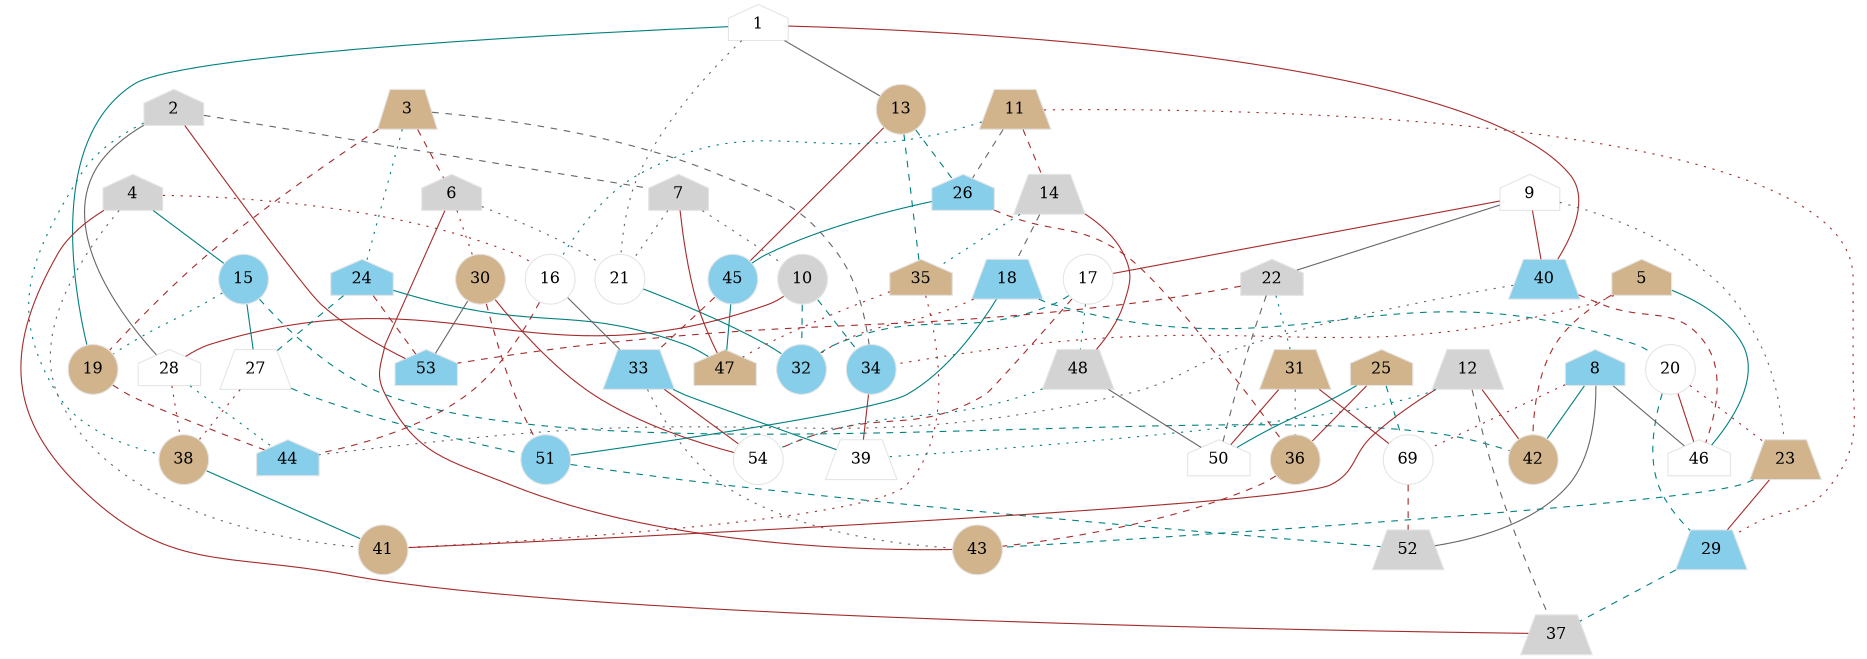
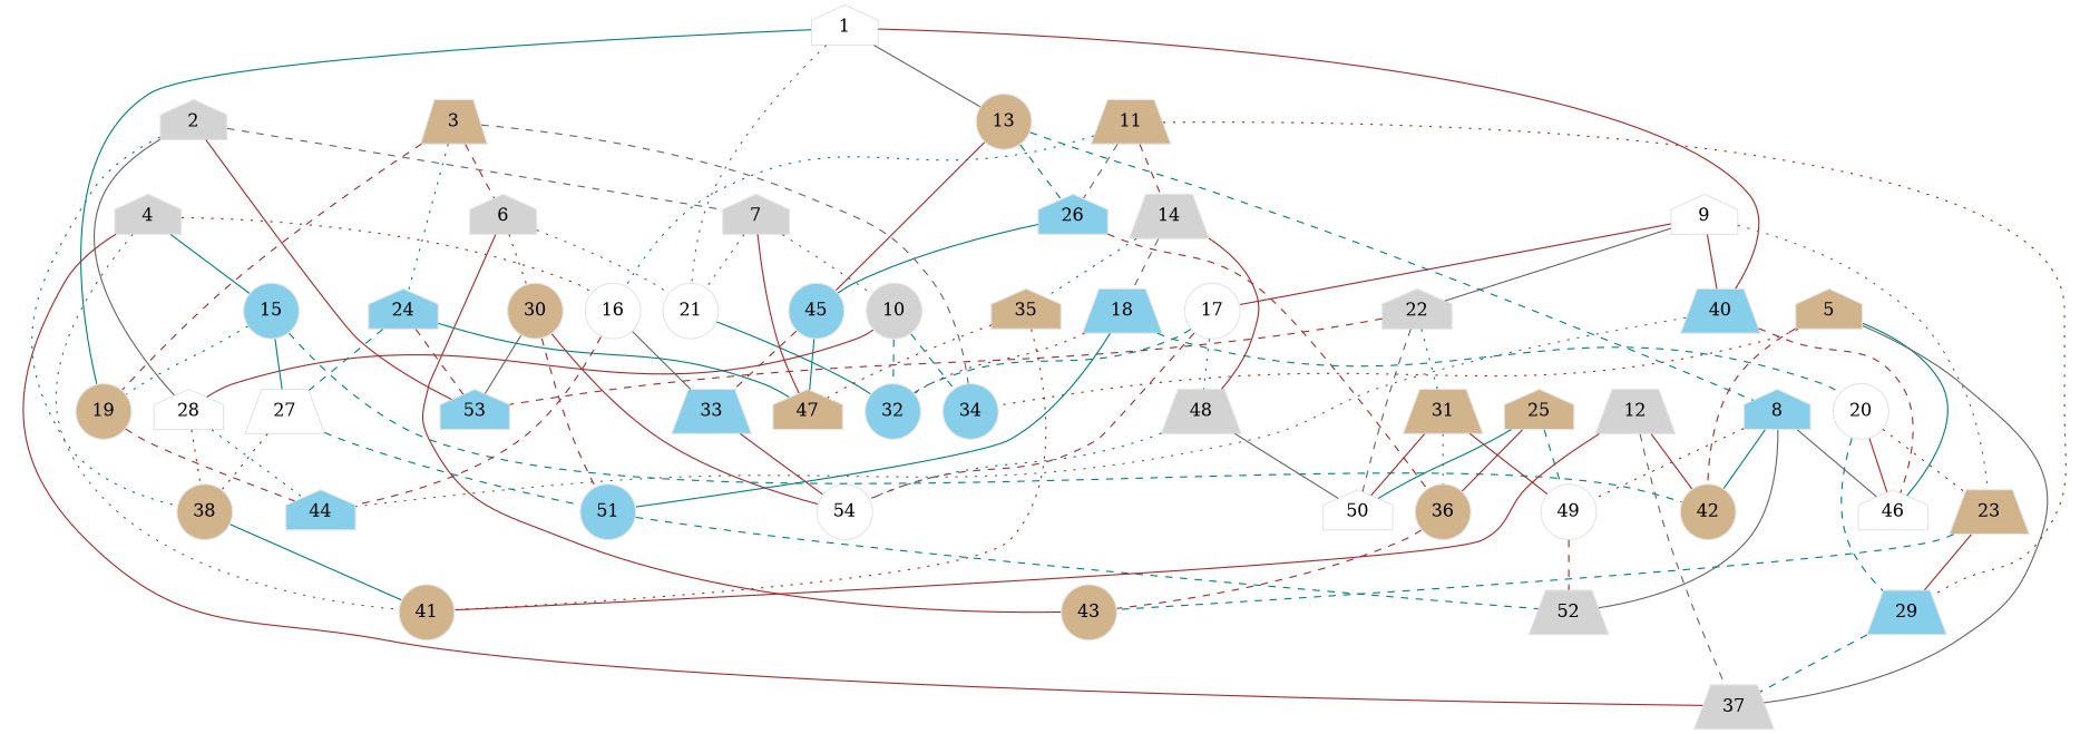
  graph {
    node [color=gray90 fillcolor=tan shape=circle style=filled]
    edge [color=brown style=solid]
    1 [fillcolor=white shape=house]
    13
    19
    21 [fillcolor=white]
    40 [fillcolor=skyblue shape=trapezium]
    26 [fillcolor=skyblue shape=house]
    35 [shape=house]
    45 [fillcolor=skyblue]
    44 [fillcolor=skyblue shape=house]
    32 [fillcolor=skyblue]
    46 [fillcolor=white shape=house]
    2 [fillcolor=lightgrey shape=house]
    7 [fillcolor=lightgrey shape=house]
    28 [fillcolor=white shape=house]
    38
    53 [fillcolor=skyblue shape=house]
    10 [fillcolor=lightgrey]
    47 [shape=house]
    41
    3 [shape=trapezium]
    6 [fillcolor=lightgrey shape=house]
    24 [fillcolor=skyblue shape=house]
    34 [fillcolor=skyblue]
    30
    43
    27 [fillcolor=white shape=trapezium]
-   39 [fillcolor=white shape=trapezium]
    4 [fillcolor=lightgrey shape=house]
    15 [fillcolor=skyblue]
    16 [fillcolor=white]
    37 [fillcolor=lightgrey shape=trapezium]
    42
    33 [fillcolor=skyblue shape=trapezium]
    5 [shape=house]
    54 [fillcolor=white]
    51 [fillcolor=skyblue]
    8 [fillcolor=skyblue shape=house]
-   49 [fillcolor=white label=69]
+   49 [fillcolor=white]
    52 [fillcolor=lightgrey shape=trapezium]
    9 [fillcolor=white shape=house]
    17 [fillcolor=white]
    22 [fillcolor=lightgrey shape=house]
    23 [shape=trapezium]
    48 [fillcolor=lightgrey shape=trapezium]
    31 [shape=trapezium]
    50 [fillcolor=white shape=house]
    29 [fillcolor=skyblue shape=trapezium]
    11 [shape=trapezium]
    14 [fillcolor=lightgrey shape=trapezium]
    18 [fillcolor=skyblue shape=trapezium]
    36
    12 [fillcolor=lightgrey shape=trapezium]
    20 [fillcolor=white]
    25 [shape=house]
    1 -- 13 [color=gray40]
    1 -- 19 [color=teal]
    1 -- 21 [color=gray40 style=dotted]
    1 -- 40
    13 -- 26 [color=teal style=dashed]
-   13 -- 35 [color=teal style=dashed]
+   13 -- 8 [color=teal style=dashed]
    13 -- 45
    19 -- 44 [style=dashed]
    21 -- 32 [color=teal]
    40 -- 44 [color=gray40 style=dotted]
    40 -- 46 [style=dashed]
    26 -- 45 [color=teal]
    26 -- 36 [style=dashed]
    35 -- 47 [style=dotted]
    35 -- 41 [style=dotted]
    45 -- 47 [color=teal]
    45 -- 33 [style=dashed]
    2 -- 7 [color=gray40 style=dashed]
    2 -- 28 [color=gray40]
    2 -- 38 [color=teal style=dotted]
    2 -- 53
    7 -- 21 [color=gray40 style=dotted]
    7 -- 10 [color=gray40 style=dotted]
    7 -- 47
    28 -- 44 [color=teal style=dotted]
    28 -- 38 [style=dotted]
    38 -- 41 [color=teal]
    10 -- 32 [color=teal style=dashed]
    10 -- 28
    10 -- 34 [color=teal style=dashed]
    3 -- 19 [style=dashed]
    3 -- 6 [style=dashed]
    3 -- 24 [color=teal style=dotted]
    3 -- 34 [color=gray40 style=dashed]
    6 -- 21 [color=gray40 style=dotted]
    6 -- 30 [style=dotted]
    6 -- 43
    24 -- 53 [style=dashed]
    24 -- 47 [color=teal]
    24 -- 27 [color=teal style=dashed]
-   34 -- 39
    30 -- 53 [color=gray40]
    30 -- 54
    30 -- 51 [style=dashed]
    27 -- 38 [style=dotted]
    27 -- 51 [color=teal style=dashed]
    4 -- 41 [color=gray40 style=dotted]
    4 -- 15 [color=teal]
    4 -- 16 [style=dotted]
    4 -- 37
    15 -- 19 [color=teal style=dotted]
    15 -- 27 [color=teal]
    15 -- 42 [color=teal style=dashed]
    16 -- 44 [style=dashed]
    16 -- 33 [color=gray40]
-   33 -- 43 [color=gray40 style=dotted]
-   33 -- 39 [color=teal]
    33 -- 54
    5 -- 46 [color=teal]
    5 -- 34 [style=dotted]
+   5 -- 37 [color=gray40]
    5 -- 42 [style=dashed]
    51 -- 52 [color=teal style=dashed]
    8 -- 46 [color=gray40]
    8 -- 42 [color=teal]
    8 -- 49 [style=dotted]
    8 -- 52 [color=gray40]
    49 -- 52 [style=dashed]
    9 -- 40
    9 -- 17
    9 -- 22 [color=gray40]
    9 -- 23 [color=gray40 style=dotted]
    17 -- 32 [color=teal style=dashed]
    17 -- 54 [style=dashed]
    17 -- 48 [color=teal style=dotted]
    22 -- 53 [style=dashed]
    22 -- 31 [color=teal style=dotted]
    22 -- 50 [color=gray40 style=dashed]
    23 -- 43 [color=teal style=dashed]
    23 -- 29
    48 -- 54 [color=teal style=dotted]
    48 -- 50 [color=gray40]
    31 -- 49
    31 -- 50
    31 -- 36 [color=gray40 style=dotted]
    29 -- 37 [color=teal style=dashed]
    11 -- 26 [color=gray40 style=dashed]
    11 -- 16 [color=teal style=dotted]
    11 -- 29 [style=dotted]
    11 -- 14 [style=dashed]
    14 -- 35 [color=teal style=dotted]
    14 -- 48
    14 -- 18 [color=gray40 style=dashed]
    18 -- 32 [style=dotted]
    18 -- 51 [color=teal]
    18 -- 20 [color=teal style=dashed]
    36 -- 43 [style=dashed]
    12 -- 41
-   12 -- 39 [color=teal style=dotted]
    12 -- 37 [color=gray40 style=dashed]
    12 -- 42
    20 -- 46
    20 -- 23 [style=dotted]
    20 -- 29 [color=teal style=dashed]
    25 -- 49 [color=teal style=dashed]
    25 -- 50 [color=teal]
    25 -- 36
  }
